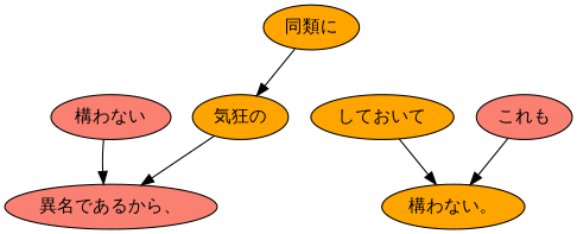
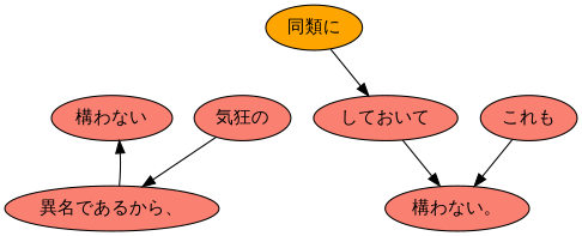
  digraph {
    fontname="Liberation Sans"
    node [fillcolor=salmon fontname="Liberation Sans" style=filled]
    edge [fontname="Liberation Sans"]
    n1 [label="構わない"]
    n2 [label="異名であるから、"]
-   n3 [fillcolor=orange label="気狂の"]
-   n4 [fillcolor=orange label="構わない。"]
+   n3 [label="気狂の"]
+   n4 [label="構わない。"]
    n5 [label="これも"]
    n6 [fillcolor=orange label="同類に"]
-   n7 [fillcolor=orange label="しておいて"]
-   n1 -> n2
+   n7 [label="しておいて"]
+   n2 -> n1
    n3 -> n2
    n5 -> n4
-   n6 -> n3
+   n6 -> n7
    n7 -> n4
  }
